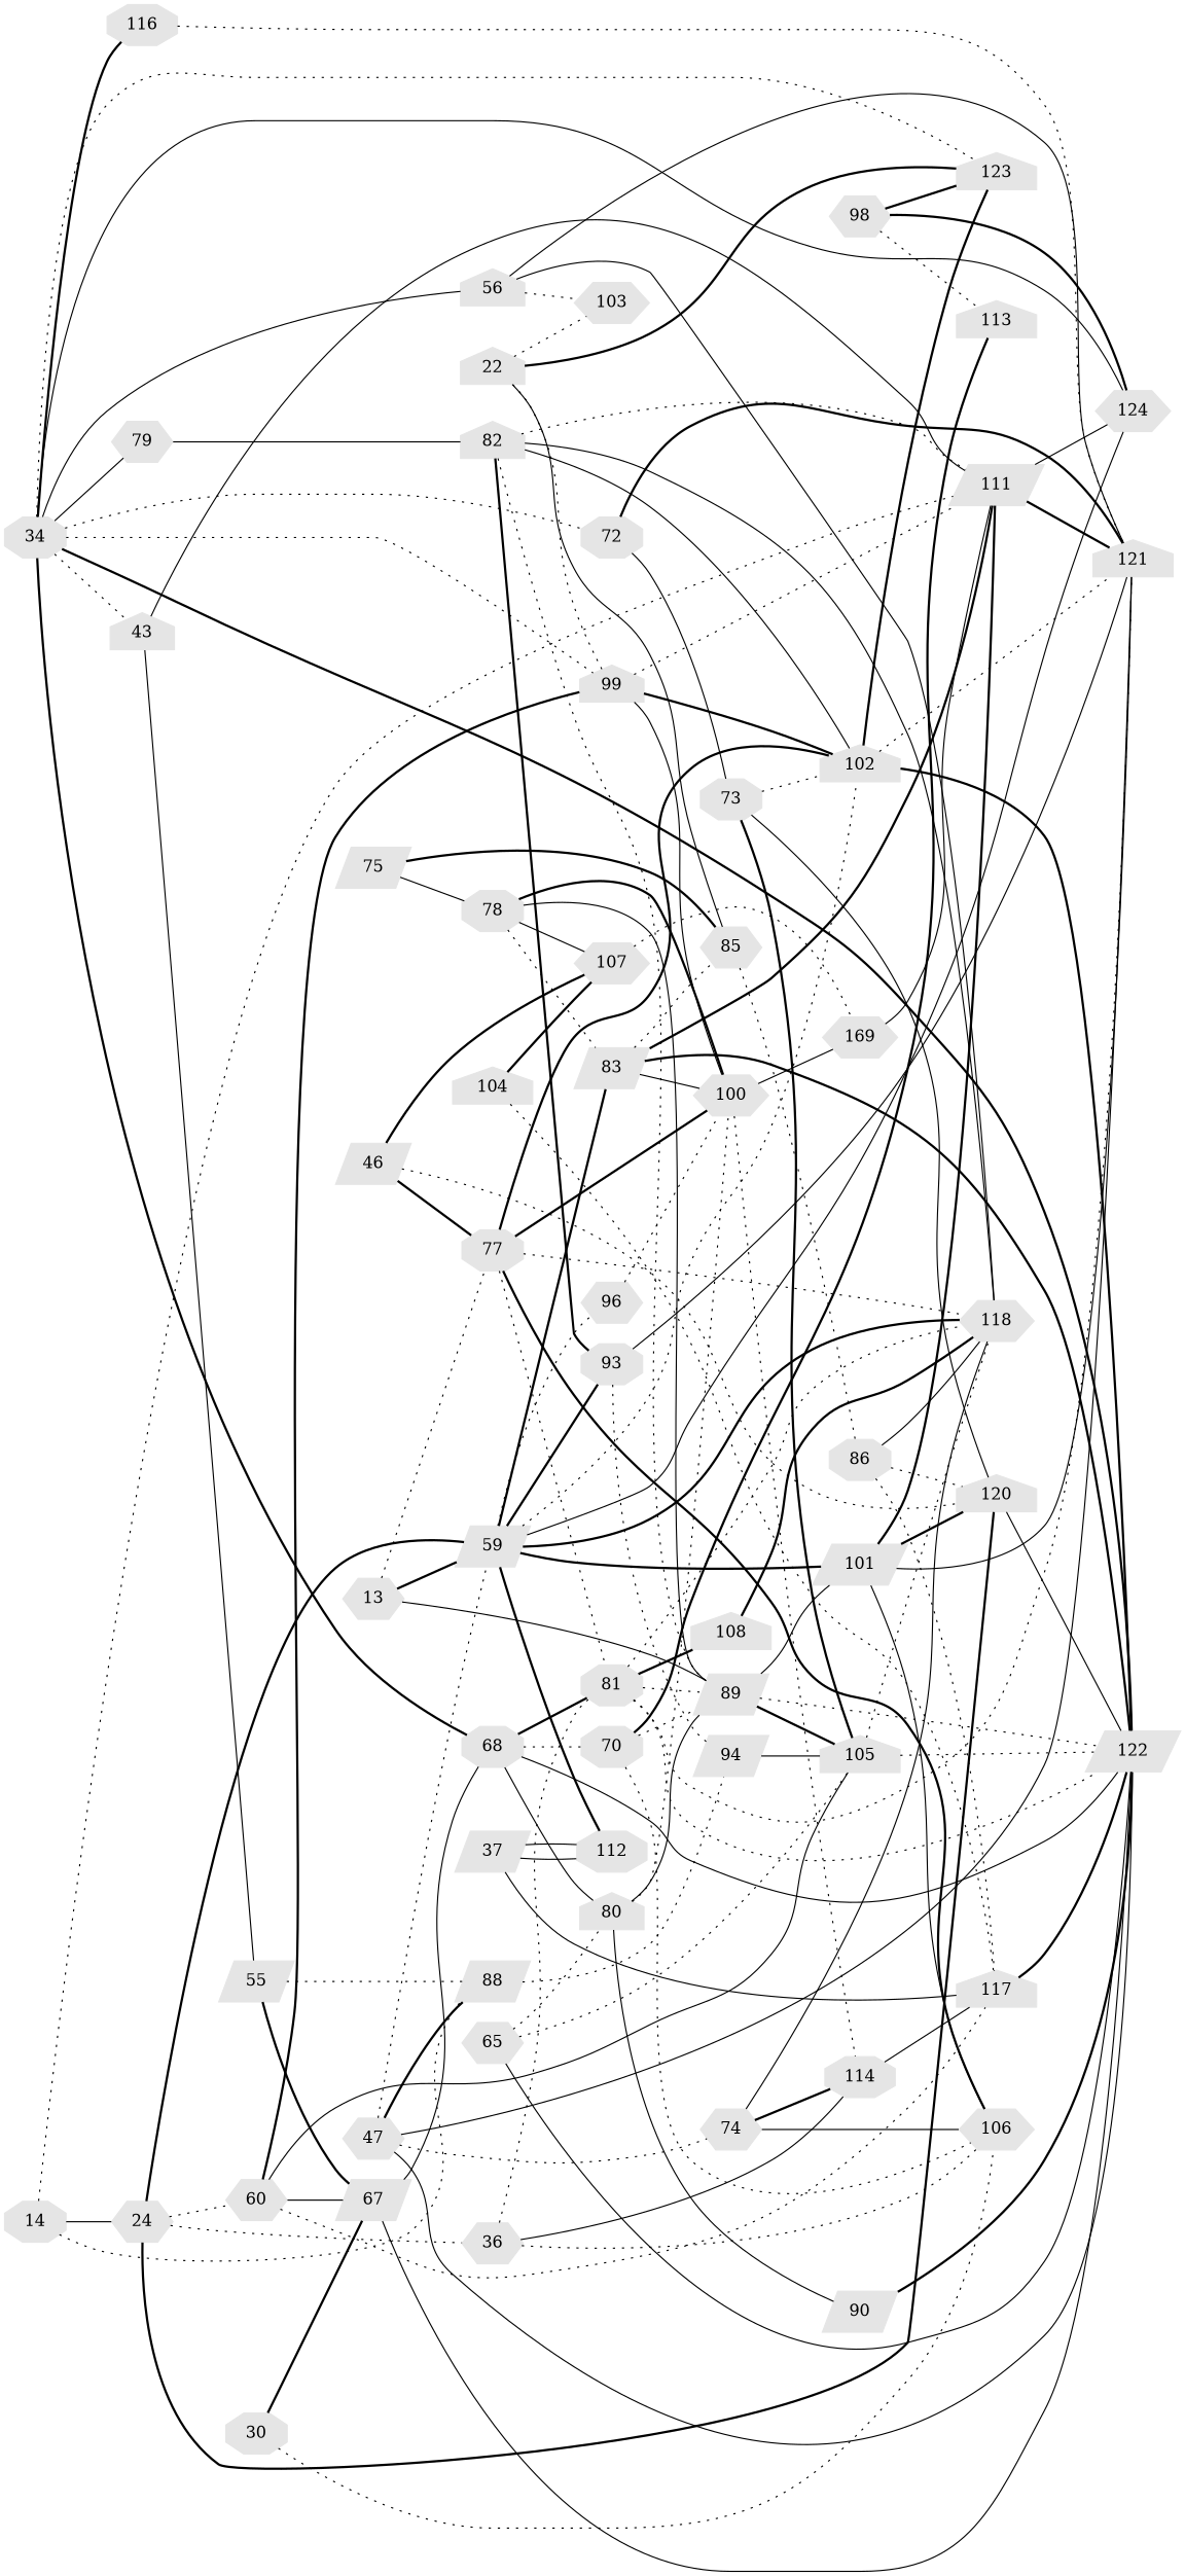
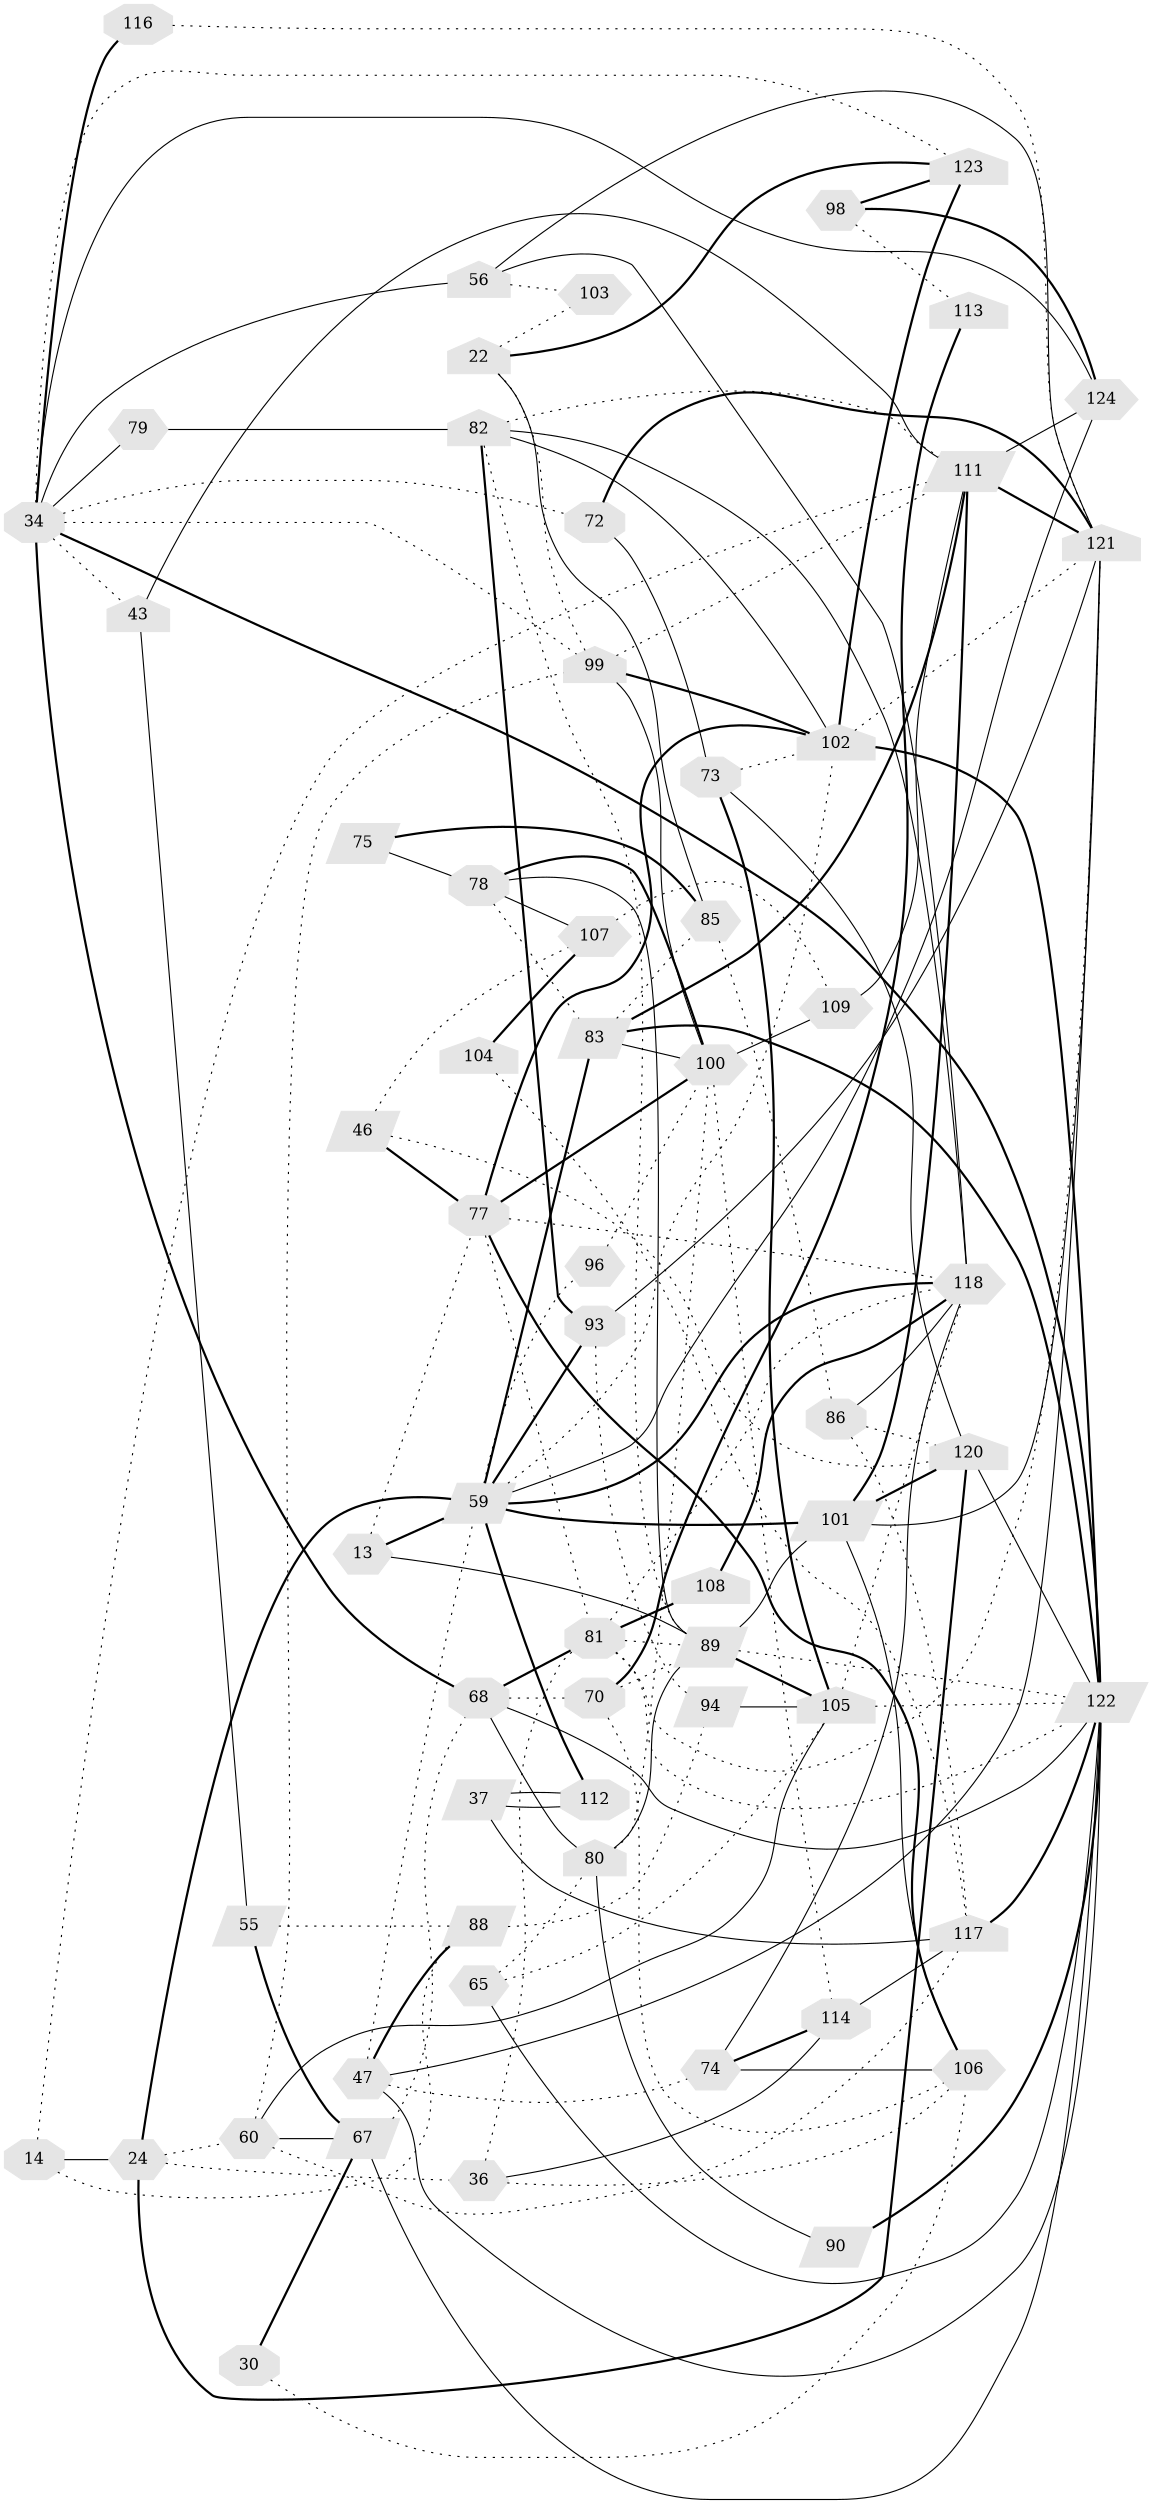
  graph {
    rankdir=LR
    node [color=gray90 shape=hexagon style=filled]
    edge [style=dotted]
    59 [shape=parallelogram super="+41+58"]
    124
    118 [super="+51+52+76"]
    83 [shape=parallelogram super="+62"]
    93 [shape=octagon]
    96
    101 [shape=parallelogram super="+38+92"]
    102 [shape=house super="+17+16+26"]
    112 [shape=octagon]
    13
    77 [shape=octagon super="+4+9"]
    89 [shape=parallelogram super="+66"]
    106 [super="+5+71"]
    81 [shape=octagon super="+54"]
    100 [super="+29"]
    122 [shape=parallelogram super="+32+37+110+115"]
    105 [shape=house super="+21+53"]
    14 [shape=octagon]
    24
    88 [shape=parallelogram super="+87"]
    111 [shape=parallelogram super="+84+44"]
    36
    60 [super="+15"]
    120 [shape=house super="+119"]
    94 [shape=parallelogram]
    121 [shape=house super="+45+6+8"]
    22 [shape=house]
    85
    99 [shape=house super="+25"]
    103
    123 [shape=house]
    86 [shape=octagon]
    114 [shape=octagon]
    67 [shape=parallelogram]
    117 [shape=house super="+91"]
    30 [shape=octagon]
    68 [shape=octagon super="+18"]
    34 [shape=octagon super="+20+28"]
    43 [shape=house]
    56 [shape=house]
    72 [shape=octagon]
    79
    116 [shape=octagon]
    55 [shape=parallelogram]
    80 [shape=house super="+63"]
    70 [shape=octagon]
    73 [shape=octagon super="+57"]
    82 [shape=house super="+35+64"]
    108 [shape=house]
    46 [shape=parallelogram]
    107 [super="+27"]
-   109 [label=169]
+   109
    47
    74
    90 [shape=parallelogram]
    65
    113 [shape=house]
    75 [shape=parallelogram]
    78 [shape=octagon]
    98
    n61 [label=37 shape=parallelogram]
    104 [shape=house]
    59 -- 124 [style=solid]
    59 -- 118 [style=bold weight=2]
    59 -- 83 [style=bold]
    59 -- 93 [style=bold weight=2]
    59 -- 96
    59 -- 101 [style=bold weight=2]
    59 -- 102
    59 -- 112 [style=bold]
    83 -- 100 [style=solid weight=3]
    83 -- 122 [style=bold]
    83 -- 111 [style=bold]
    83 -- 85
    93 -- 94
    93 -- 121 [style=solid]
    96 -- 100
    101 -- 106 [style=solid weight=2]
    101 -- 111 [style=bold weight=2]
    101 -- 120 [style=bold weight=2]
    101 -- 121 [style=solid]
    102 -- 122 [style=bold weight=3]
    102 -- 121
    102 -- 123 [style=bold]
    13 -- 59 [style=bold]
    13 -- 77
    13 -- 89 [style=solid]
    77 -- 118 [weight=2]
    77 -- 102 [style=bold]
    77 -- 106 [style=bold weight=2]
    77 -- 81
    77 -- 100 [style=bold weight=2]
    89 -- 101 [style=solid]
    89 -- 122 [weight=2]
    89 -- 105 [style=bold]
    81 -- 118
    81 -- 89
    81 -- 122
    81 -- 121
    81 -- 108 [style=bold]
    100 -- 114
    100 -- 109 [style=solid weight=2]
    105 -- 118 [weight=2]
    105 -- 122
    14 -- 24 [style=solid]
    14 -- 88 [weight=2]
    14 -- 111 [weight=2]
    24 -- 59 [style=bold]
    24 -- 36
    24 -- 60
    24 -- 120 [style=bold]
    88 -- 94
    111 -- 124 [style=solid]
    111 -- 121 [style=bold weight=2]
    36 -- 106
    36 -- 81
    36 -- 114 [style=solid]
    60 -- 105 [style=solid]
-   60 -- 99 [style=bold]
+   60 -- 99
    60 -- 67 [style=solid]
    60 -- 117
    120 -- 122 [style=solid weight=2]
    94 -- 105 [style=solid]
    22 -- 85 [style=solid]
    22 -- 99
    22 -- 103
    22 -- 123 [style=bold]
    85 -- 86
    99 -- 102 [style=bold]
    99 -- 100 [style=solid]
    99 -- 111
    86 -- 118 [style=solid]
    86 -- 120
    86 -- 117
    114 -- 117 [style=solid]
    67 -- 122 [style=solid weight=2]
-   67 -- 68 [style=solid]
+   67 -- 68
    117 -- 122 [style=bold weight=2]
    30 -- 106
    30 -- 67 [style=bold]
    68 -- 81 [style=bold]
    68 -- 122 [style=solid]
    68 -- 80 [style=solid]
    68 -- 70
    34 -- 124 [style=solid]
    34 -- 122 [style=bold weight=2]
    34 -- 99 [weight=2]
    34 -- 123
    34 -- 68 [style=bold weight=2]
    34 -- 43
    34 -- 56 [style=solid]
    34 -- 72
    34 -- 79 [style=solid]
    34 -- 116 [style=bold]
    43 -- 111 [style=solid]
    43 -- 55 [style=solid]
    56 -- 118 [style=solid]
    56 -- 121 [style=solid]
    56 -- 103
    72 -- 121 [style=bold]
    72 -- 73 [style=solid]
    79 -- 82 [style=solid]
    116 -- 121
    55 -- 88
    55 -- 67 [style=bold]
    80 -- 89 [style=solid]
    80 -- 100
    80 -- 90 [style=solid]
    70 -- 89 [weight=2]
    70 -- 106 [weight=2]
    70 -- 113 [style=bold]
    73 -- 102
    73 -- 105 [style=bold weight=3]
    73 -- 120 [style=solid weight=2]
    82 -- 118 [style=solid weight=2]
    82 -- 93 [style=bold]
    82 -- 102 [style=solid weight=2]
    82 -- 89
    82 -- 111 [weight=3]
    108 -- 118 [style=bold]
    46 -- 77 [style=bold]
    46 -- 120
-   46 -- 107 [style=bold]
+   46 -- 107
    107 -- 109
    109 -- 111 [style=solid]
    47 -- 59
    47 -- 122 [style=solid]
    47 -- 88 [style=bold]
    47 -- 121 [style=solid]
    47 -- 74
    74 -- 118 [style=solid]
    74 -- 106 [style=solid]
    74 -- 114 [style=bold]
    90 -- 122 [style=bold]
    65 -- 122 [style=solid]
    65 -- 105
    65 -- 80
    75 -- 85 [style=bold]
    75 -- 78 [style=solid]
    78 -- 83
    78 -- 89 [style=solid]
    78 -- 100 [style=bold]
    78 -- 107 [style=solid weight=2]
    98 -- 124 [style=bold]
    98 -- 123 [style=bold]
    98 -- 113
    n61 -- 112 [style=solid]
    n61 -- 112 [style=solid]
    n61 -- 117 [style=solid]
    104 -- 117
    104 -- 107 [style=bold]
  }
